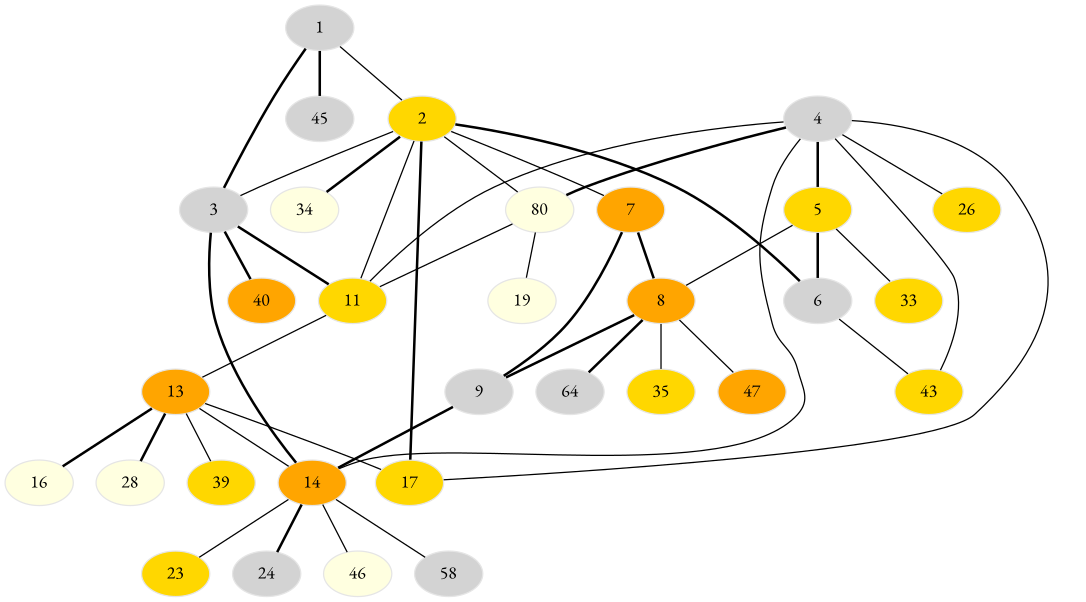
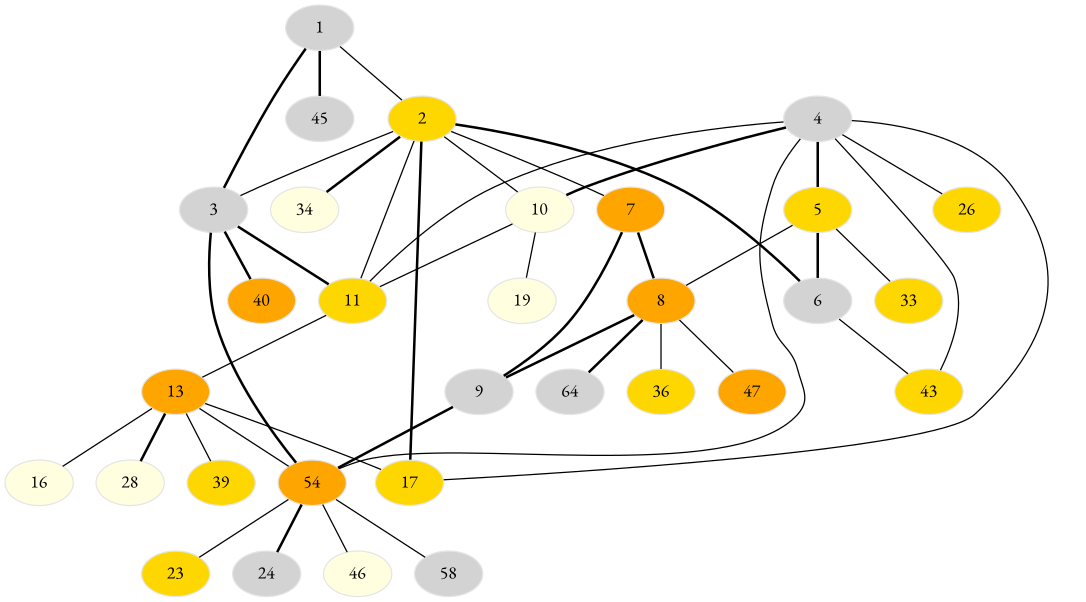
  graph {
    fontname="EB Garamond"
    node [color=gray90 fillcolor=gold fontname="EB Garamond" style=filled]
    edge [fontname="EB Garamond" style=solid]
    1 [fillcolor=lightgrey super="+41+42+31+27+62"]
    2 [super="+12"]
    3 [fillcolor=lightgrey]
    45 [fillcolor=lightgrey]
    6 [fillcolor=lightgrey super="+38+25"]
    7 [fillcolor=orange super="+49"]
-   10 [fillcolor=lightyellow label=80]
+   10 [fillcolor=lightyellow]
    11 [super="+18+52+32"]
    17
    34 [fillcolor=lightyellow super="+44"]
-   14 [fillcolor=orange super="+36+15"]
+   14 [fillcolor=orange super="+36+15" label=54]
    40 [fillcolor=orange super="+53"]
    43
    8 [fillcolor=orange]
    9 [fillcolor=lightgrey super="+51+55"]
    19 [fillcolor=lightyellow super="+30"]
    13 [fillcolor=orange super="+21+22"]
    23
    24 [fillcolor=lightgrey]
    46 [fillcolor=lightyellow]
    58 [fillcolor=lightgrey super="+63"]
    5 [super="+50"]
    33 [super="+48"]
    4 [fillcolor=lightgrey]
    26 [super="+59"]
-   35
+   35 [label=36]
    47 [fillcolor=orange]
    64 [fillcolor=lightgrey]
    16 [fillcolor=lightyellow]
    28 [fillcolor=lightyellow super="+61"]
    39
    1 -- 2
    1 -- 3 [style=bold]
    1 -- 45 [style=bold]
    2 -- 3
    2 -- 6 [style=bold]
    2 -- 7 [weight=2]
    2 -- 10
    2 -- 11
    2 -- 17 [style=bold]
    2 -- 34 [style=bold]
    3 -- 11 [style=bold]
    3 -- 14 [style=bold]
    3 -- 40 [style=bold]
    6 -- 43
    7 -- 8 [style=bold]
    7 -- 9 [style=bold]
    10 -- 11
    10 -- 19
    11 -- 13
    14 -- 23
    14 -- 24 [style=bold]
    14 -- 46
    14 -- 58
    8 -- 9 [style=bold]
    8 -- 35
    8 -- 47
    8 -- 64 [style=bold]
    9 -- 14 [style=bold]
    13 -- 17
    13 -- 14 [weight=2]
-   13 -- 16 [style=bold]
+   13 -- 16
    13 -- 28 [style=bold]
    13 -- 39
    5 -- 6 [style=bold]
    5 -- 8
    5 -- 33
    4 -- 10 [style=bold]
    4 -- 11
    4 -- 17
    4 -- 14
    4 -- 43
    4 -- 5 [style=bold]
    4 -- 26
  }
